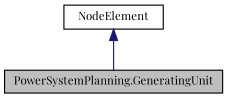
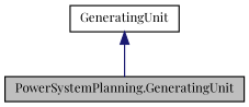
  digraph {
    fontname="Playfair Display"
    node [color=black fontname="Playfair Display" fontsize=10 shape=record style=filled]
    n1 [fillcolor=grey75 fontcolor=black height=0.2 label="PowerSystemPlanning.GeneratingUnit" width=0.4]
-   n2 [fillcolor=white height=0.2 label=NodeElement width=0.4]
+   n2 [fillcolor=white height=0.2 label=GeneratingUnit width=0.4]
    n2 -> n1 [color=midnightblue dir=back fontname="Playfair Display" fontsize=10 labelfontname=Helvetica labelfontsize=10 style=solid]
  }
